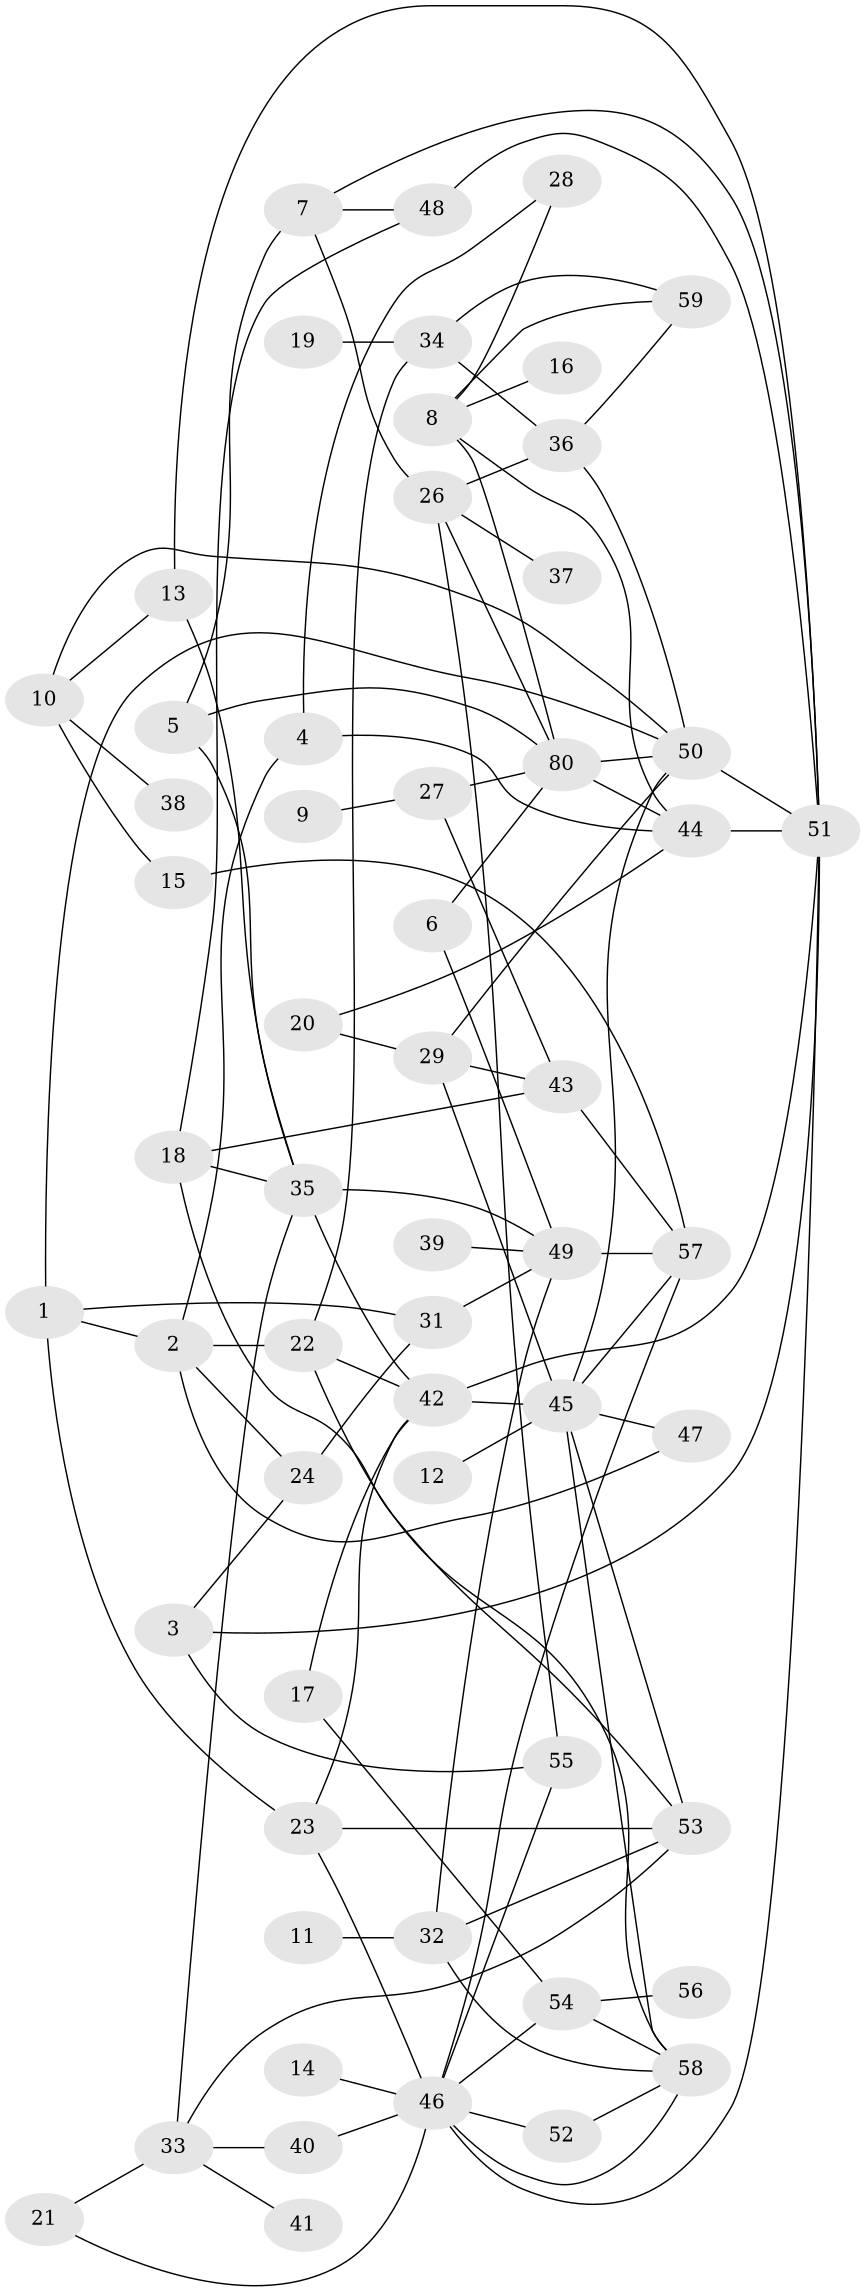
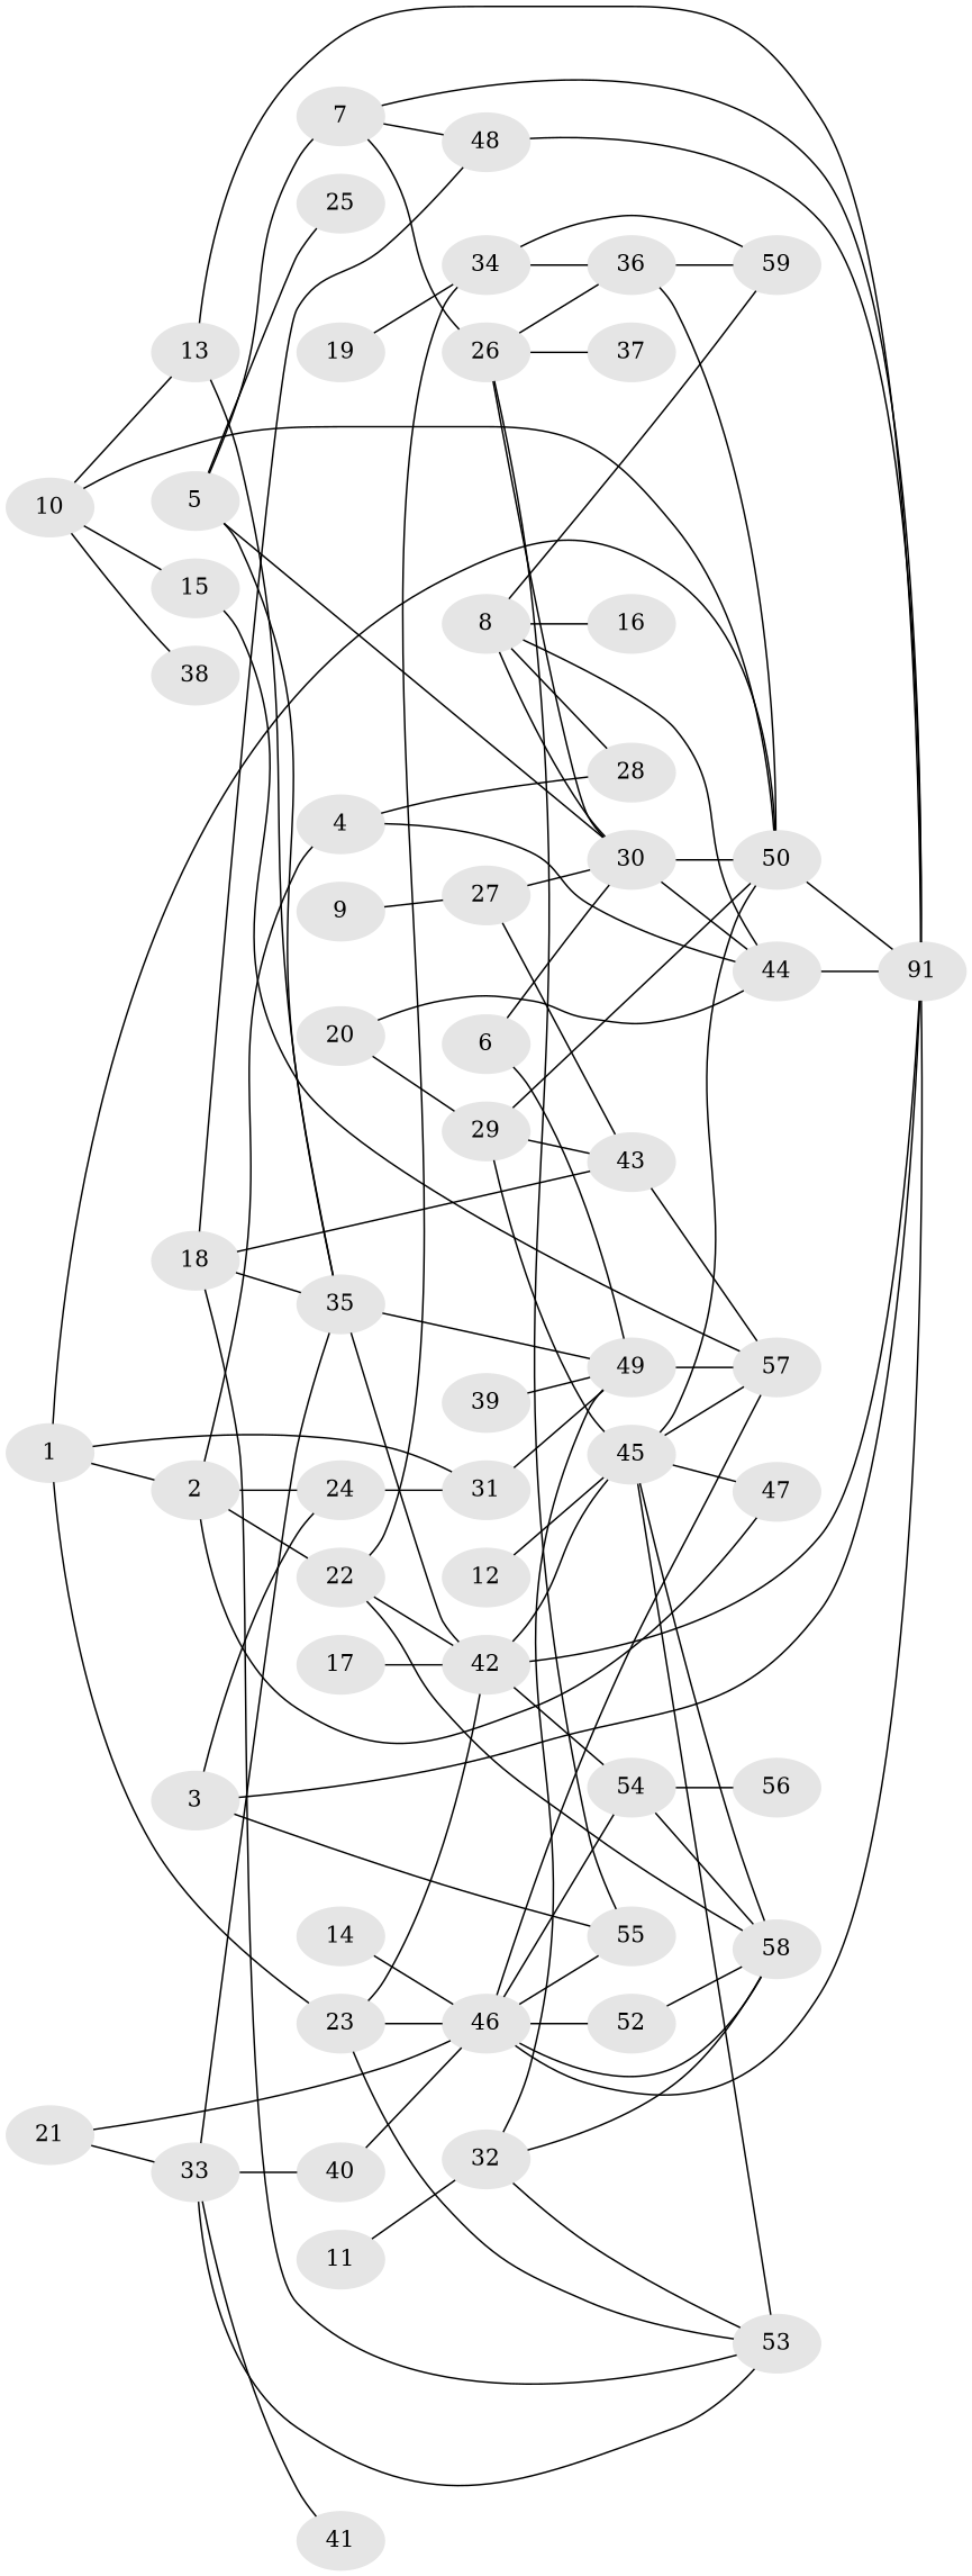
  graph {
    rankdir=LR
    node [color=gray90 style=filled]
    edge [weight=1.0]
    1
    2
    23
    31
    50
    4
    22
    24
    47
    46
    42
    53
    49
-   51
+   51 [label=91]
    28
    44
    34
    58
    3
    55
    5
    7
-   30 [label=80]
+   25
+   30
    35
    26
    48
    6
    57
    36
    37
    8
    16
    59
    9
    27
    43
    10
    13
    15
    38
    11
    32
    12
    45
    14
    52
    54
    17
    18
    19
    20
    29
    21
    33
    40
    41
    39
    56
    1 -- 2
    1 -- 23
    1 -- 31
    1 -- 50
    2 -- 4 [weight=2.0]
    2 -- 22 [weight=2.0]
    2 -- 24
    2 -- 47
    23 -- 46
    23 -- 42 [weight=2.0]
    23 -- 53
    31 -- 49
    50 -- 51
    4 -- 28
    4 -- 44
    22 -- 42
    22 -- 34
    22 -- 58
    24 -- 31
    46 -- 51
    46 -- 58
    46 -- 55
    46 -- 57
    46 -- 52
    46 -- 54
    42 -- 51 [weight=2.0]
    42 -- 45
-   17 -- 54
+   42 -- 54
    49 -- 57
    44 -- 51
    34 -- 36
    34 -- 59
    3 -- 24
    3 -- 51
    3 -- 55
    5 -- 7
+   5 -- 25
    5 -- 30
    5 -- 35
    7 -- 51
    7 -- 26
    7 -- 48
    30 -- 50
    30 -- 44
    35 -- 42
    35 -- 49
    26 -- 55
    26 -- 30
    26 -- 36
    26 -- 37
    48 -- 51
    6 -- 49
    6 -- 30
    36 -- 50
    36 -- 59
    8 -- 28
    8 -- 44
    8 -- 30
    8 -- 16
    8 -- 59
    9 -- 27
    27 -- 30
    27 -- 43
    43 -- 57
    10 -- 50
    10 -- 13
    10 -- 15
    10 -- 38
    13 -- 51
    13 -- 35
    15 -- 57
    11 -- 32
    32 -- 53
    32 -- 49 [weight=2.0]
    32 -- 58
    12 -- 45
    45 -- 50
    45 -- 47
    45 -- 53
    45 -- 58
    45 -- 57
    14 -- 46
    52 -- 58
    54 -- 58
    54 -- 56
    17 -- 42
    18 -- 53
    18 -- 35
    18 -- 48
    18 -- 43
    19 -- 34
    20 -- 44
    20 -- 29
    29 -- 50
    29 -- 43
    29 -- 45
    21 -- 46
    21 -- 33
    33 -- 53
    33 -- 35
    33 -- 40
    33 -- 41
    40 -- 46
    39 -- 49
  }
